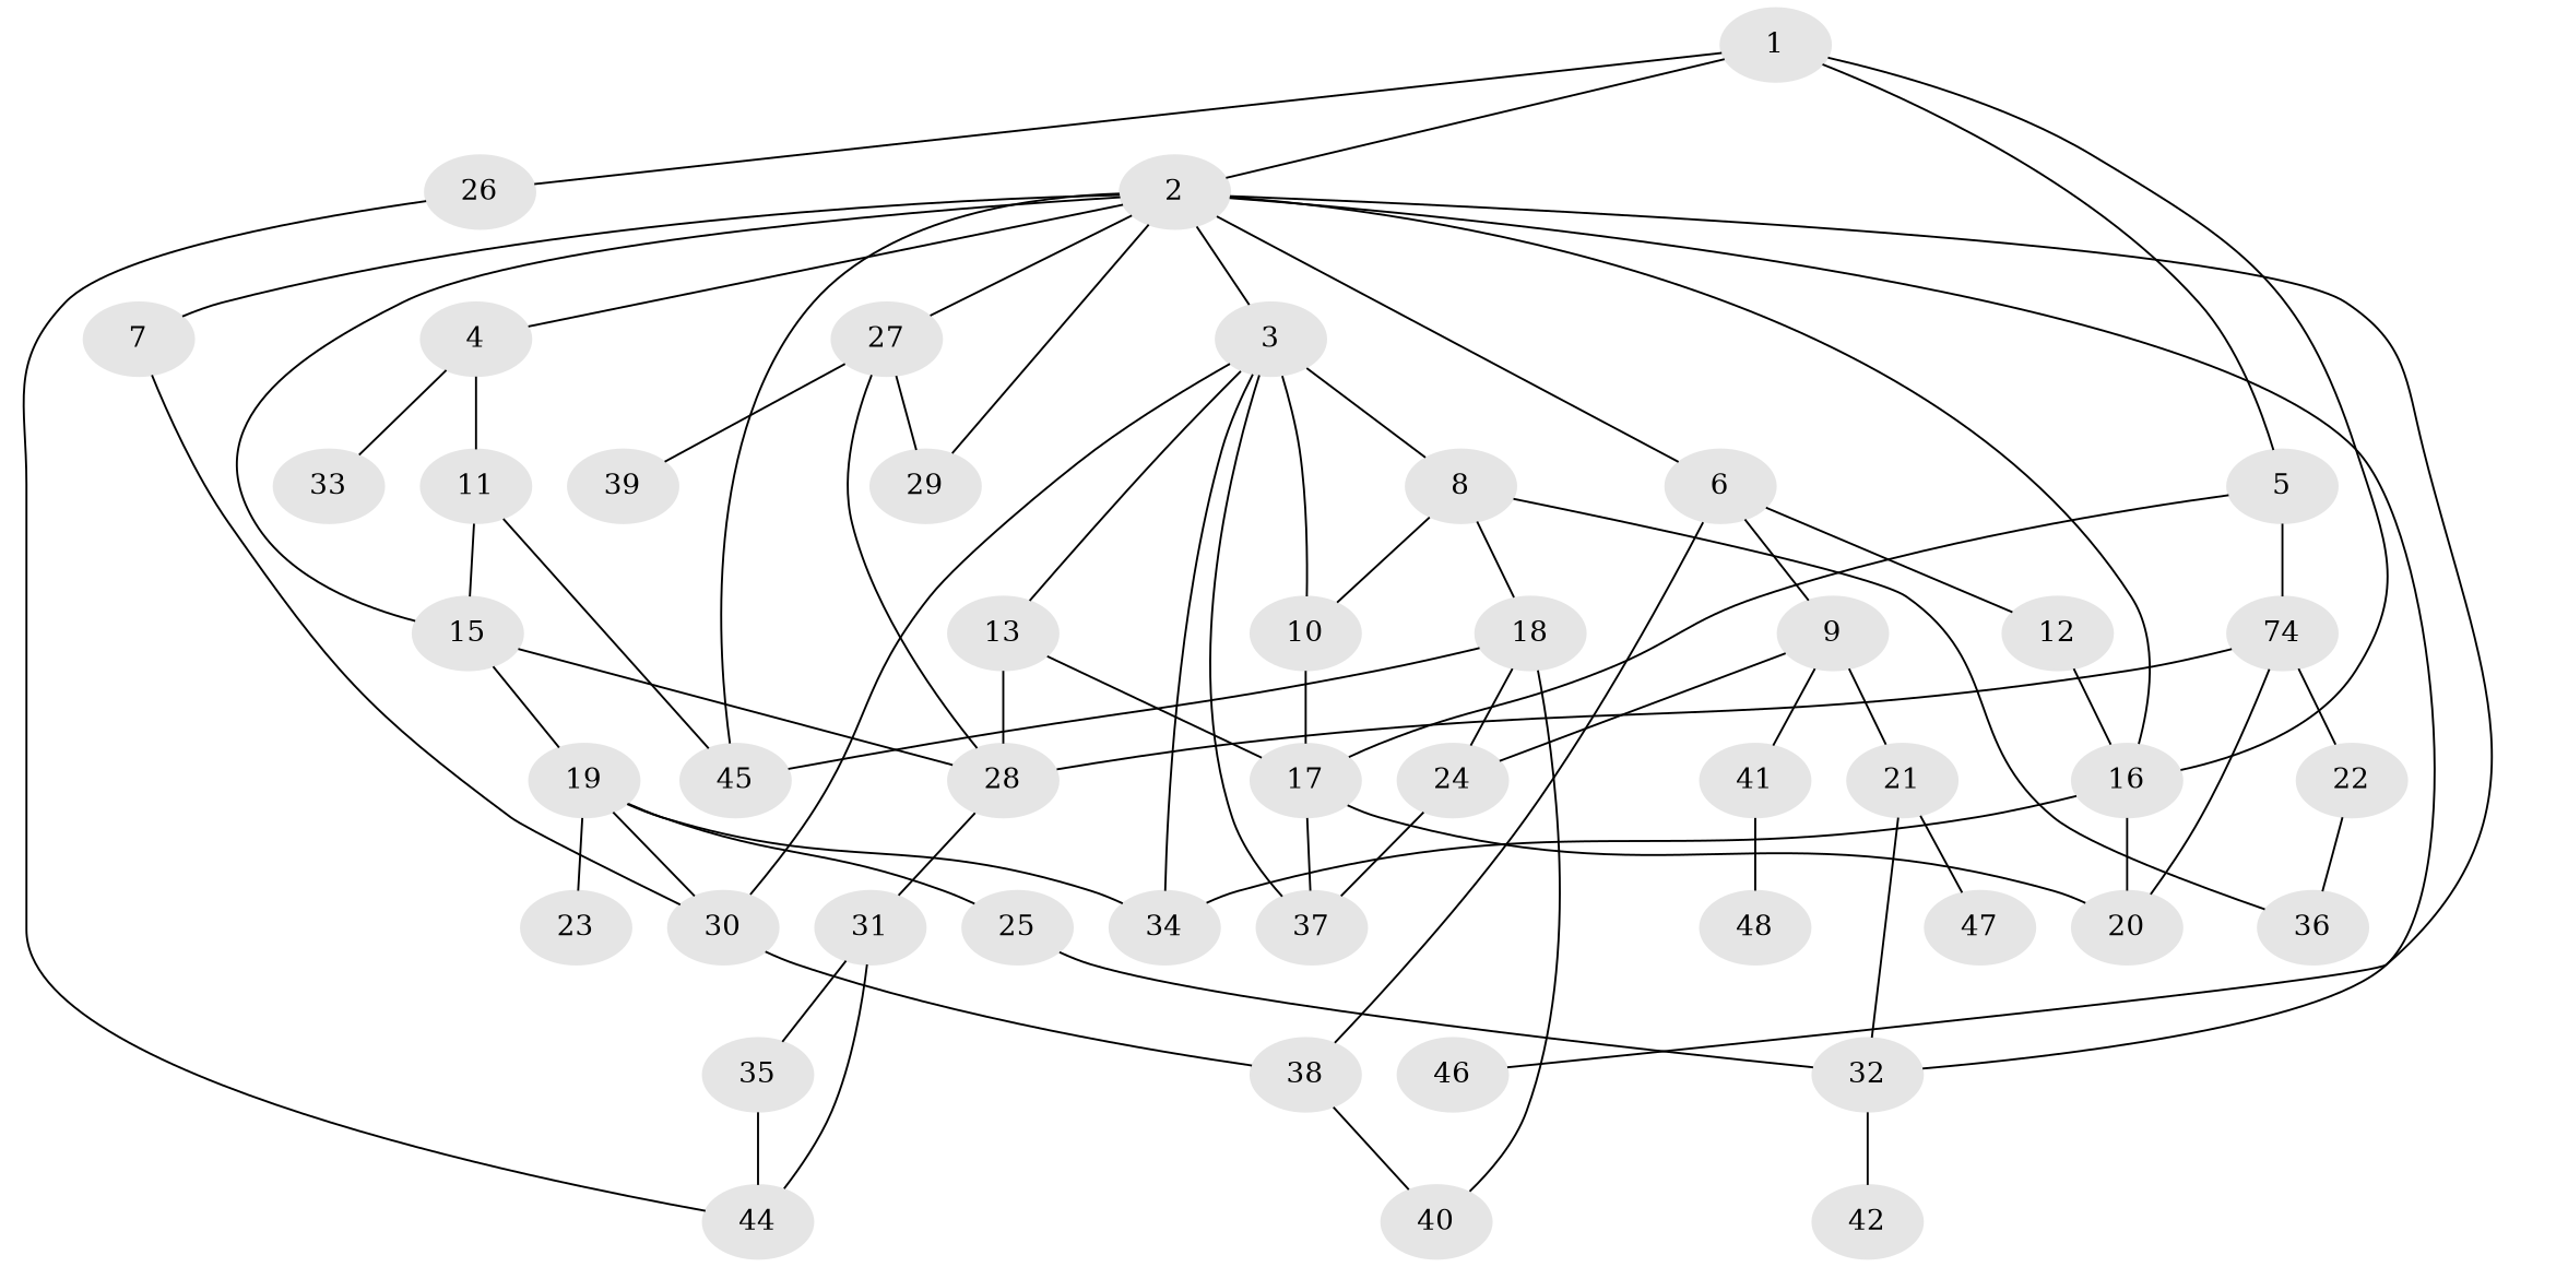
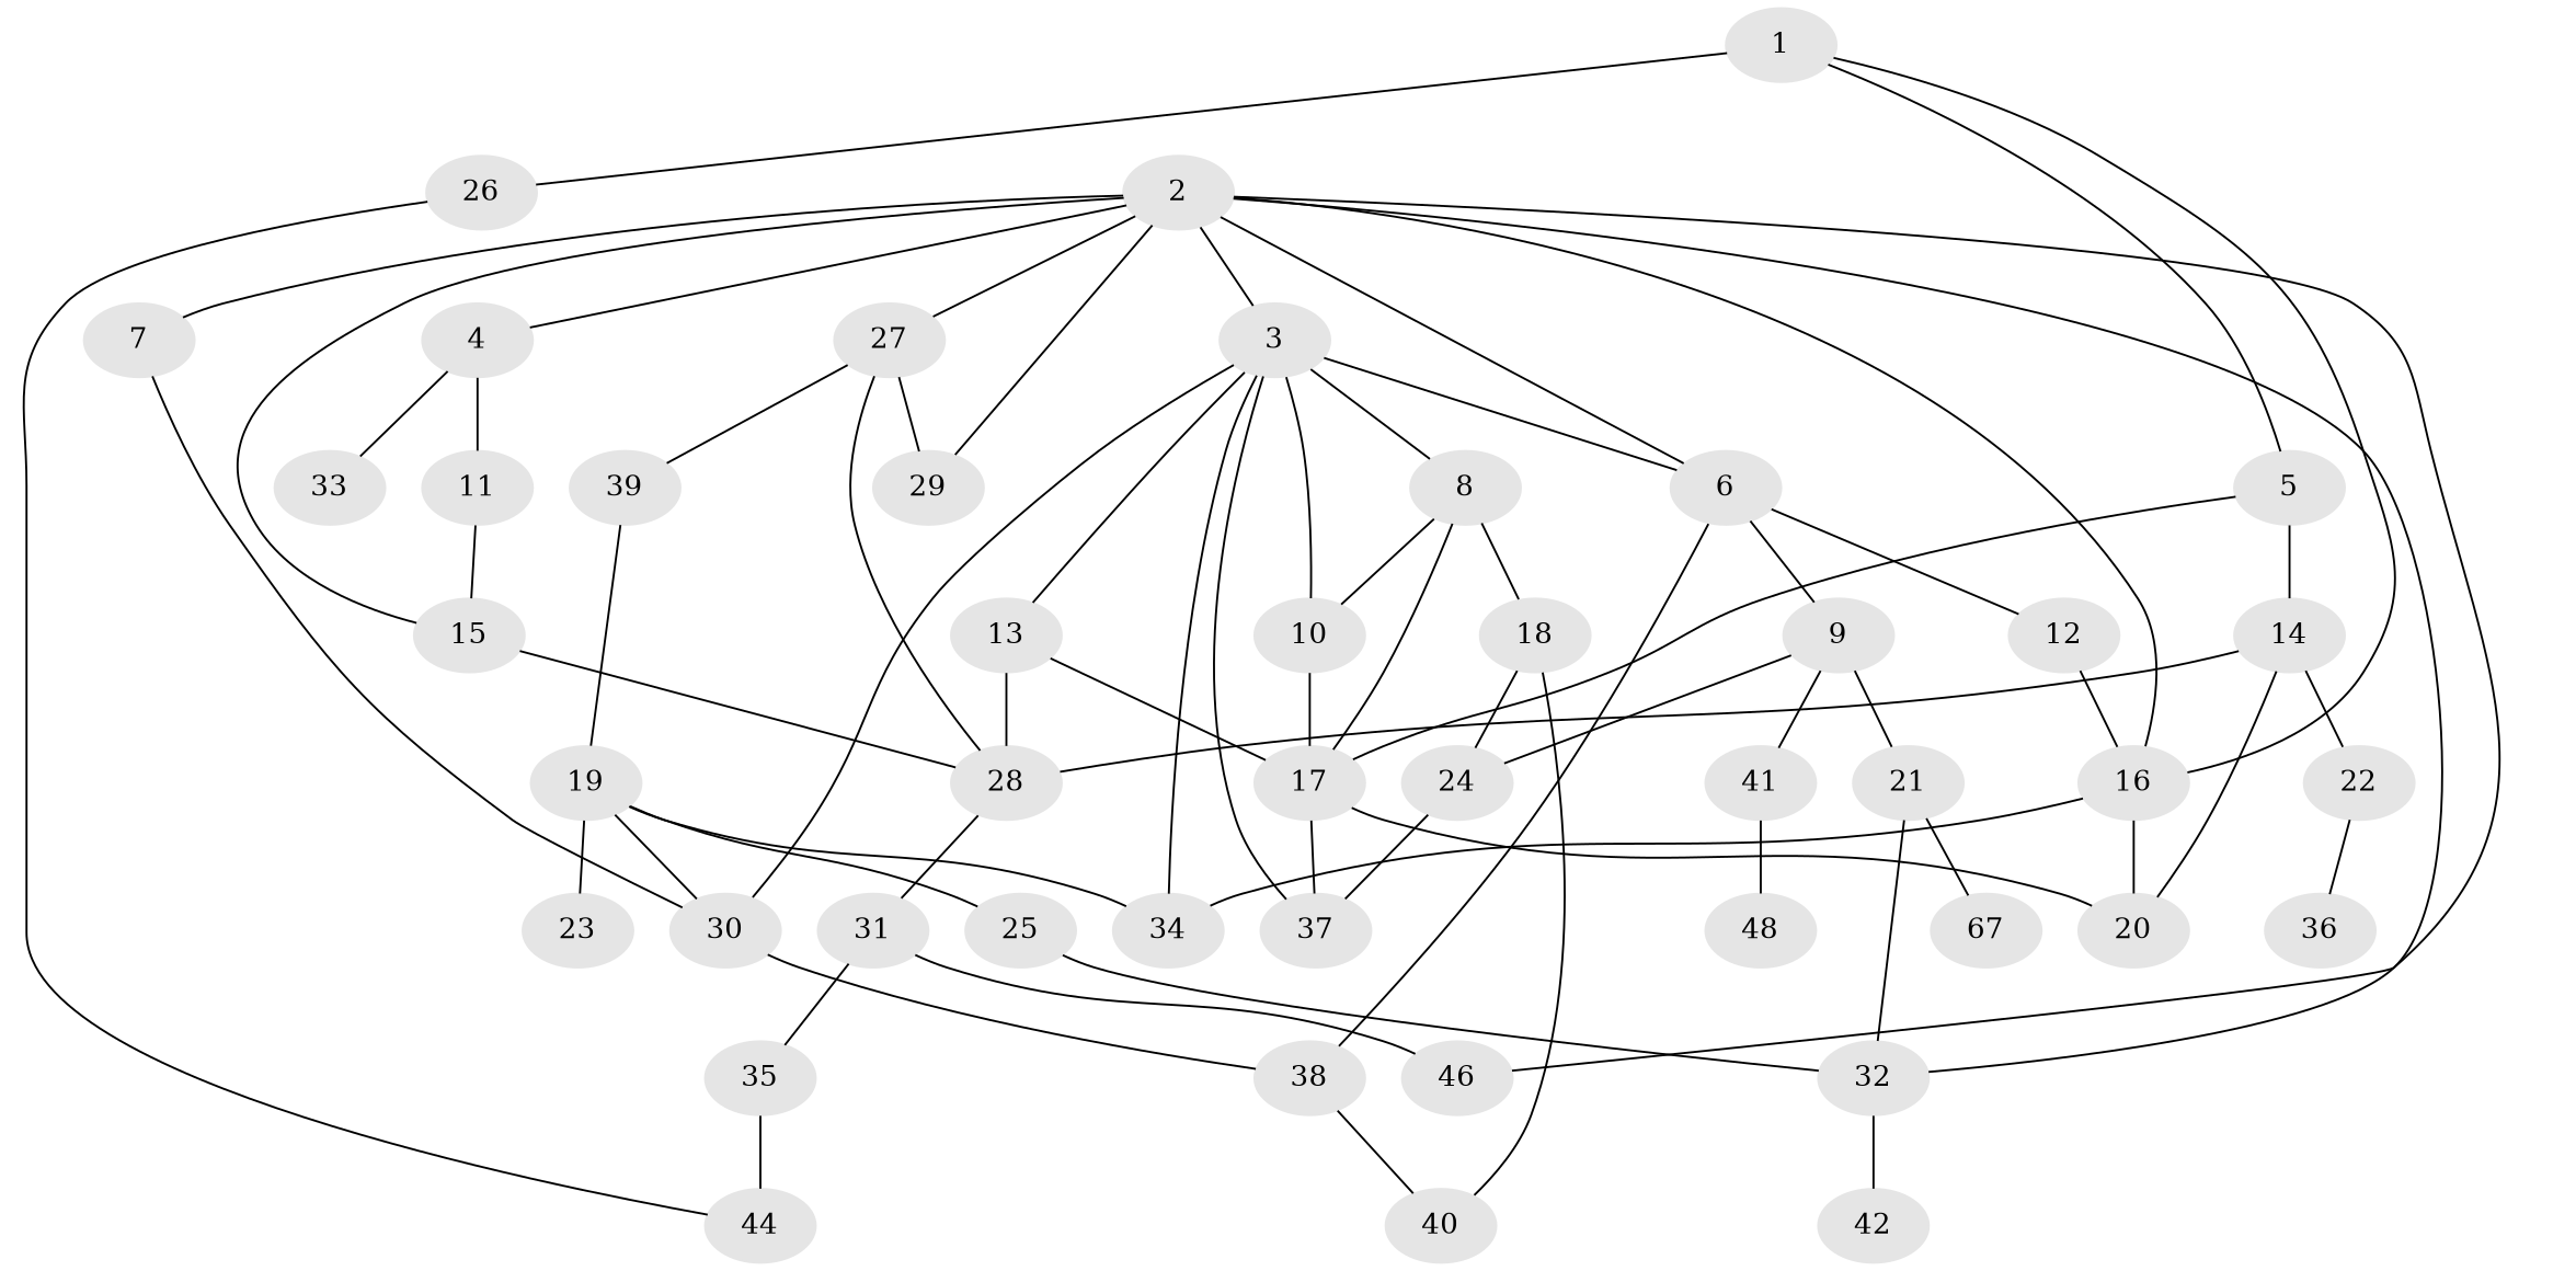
  graph {
    node [color=gray90 style=filled]
    edge [weight=1.0]
    1
    2
    5
    16
    26
    3
    4
    6
    7
    15
    27
    29
    32
-   45
    46
-   14 [label=74]
+   14
    17
    34
    20
    44
    8
    10
    13
    30
    37
    11
    33
    9
    12
    38
    28
    19
    39
    42
    18
    36
    22
    21
    24
    41
    40
-   47
+   47 [label=67]
    48
    31
    23
    25
    35
-   1 -- 2
    1 -- 5
    1 -- 16
    1 -- 26
    2 -- 16
    2 -- 3
    2 -- 4
    2 -- 6
    2 -- 7
    2 -- 15
    2 -- 27
    2 -- 29
    2 -- 32
-   2 -- 45
    2 -- 46
    5 -- 14
    5 -- 17
    16 -- 34
    16 -- 20
    26 -- 44
+   3 -- 6 [weight=2.0]
    3 -- 34
    3 -- 8
    3 -- 10
    3 -- 13
    3 -- 30
    3 -- 37
    4 -- 11
    4 -- 33
    6 -- 9
    6 -- 12 [weight=2.0]
    6 -- 38
    7 -- 30
    15 -- 28
-   15 -- 19
+   39 -- 19
    27 -- 29
    27 -- 28
    27 -- 39
    32 -- 42
    14 -- 20
    14 -- 28
    14 -- 22
    17 -- 20
    17 -- 37
    8 -- 10
    8 -- 18
-   8 -- 36
+   8 -- 17
    10 -- 17
    13 -- 17
    13 -- 28 [weight=2.0]
    30 -- 38
    11 -- 15
-   11 -- 45
    9 -- 21 [weight=2.0]
    9 -- 24
    9 -- 41
    12 -- 16
    38 -- 40
    28 -- 31
    19 -- 34
    19 -- 30
    19 -- 23
    19 -- 25
-   18 -- 45
    18 -- 24
    18 -- 40
    22 -- 36
    21 -- 32
    21 -- 47
    24 -- 37
    41 -- 48
-   31 -- 44
+   31 -- 46
    31 -- 35
    25 -- 32
    35 -- 44
  }
